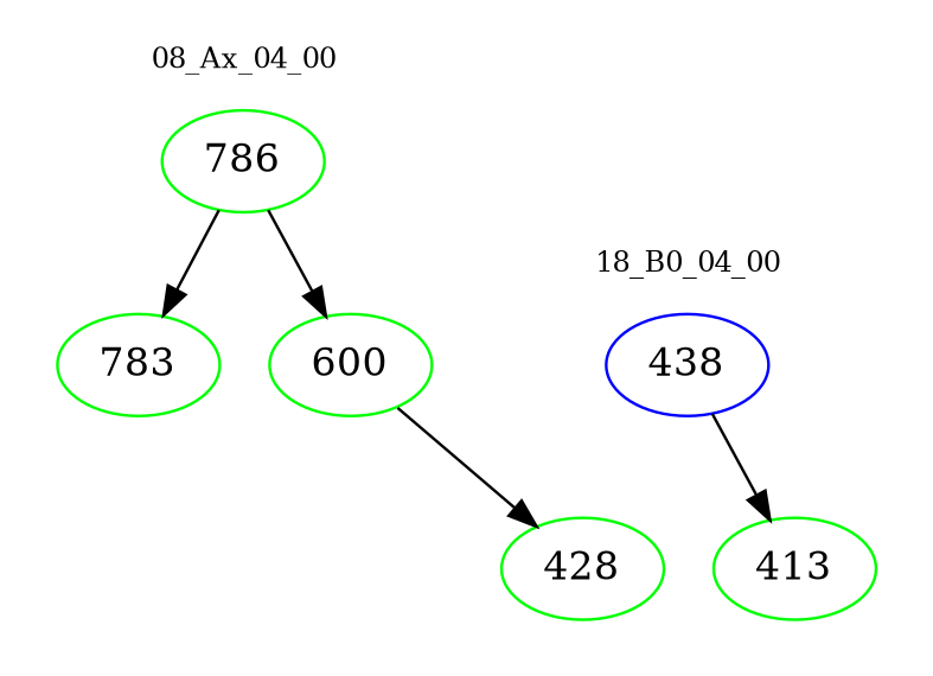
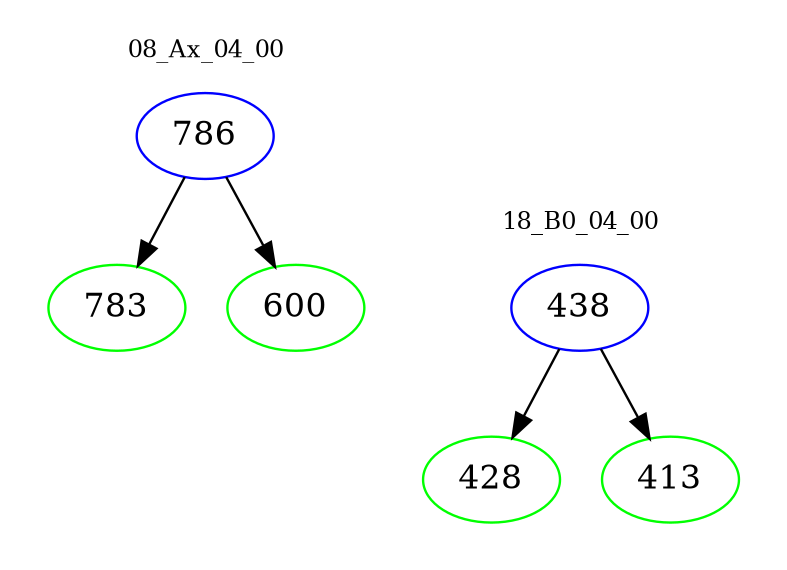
  digraph {
    node [color=green]
    edge [color=black]
-   n1 [label=786]
+   n1 [color=blue label=786]
    n2 [label=783]
    n3 [label=600]
    n4 [color=blue label=438]
    n5 [label=413]
    n6 [label=428]
    subgraph cluster_1 {
      color=white
      fontsize=10
      label="08_Ax_04_00"
      n1
      n2
      n3
    }
    subgraph cluster_2 {
      color=white
      fontsize=10
      label="18_B0_04_00"
      n4
      n5
      n6
    }
    n1 -> n2
    n1 -> n3
    n4 -> n5
-   n3 -> n6
+   n4 -> n6
  }
